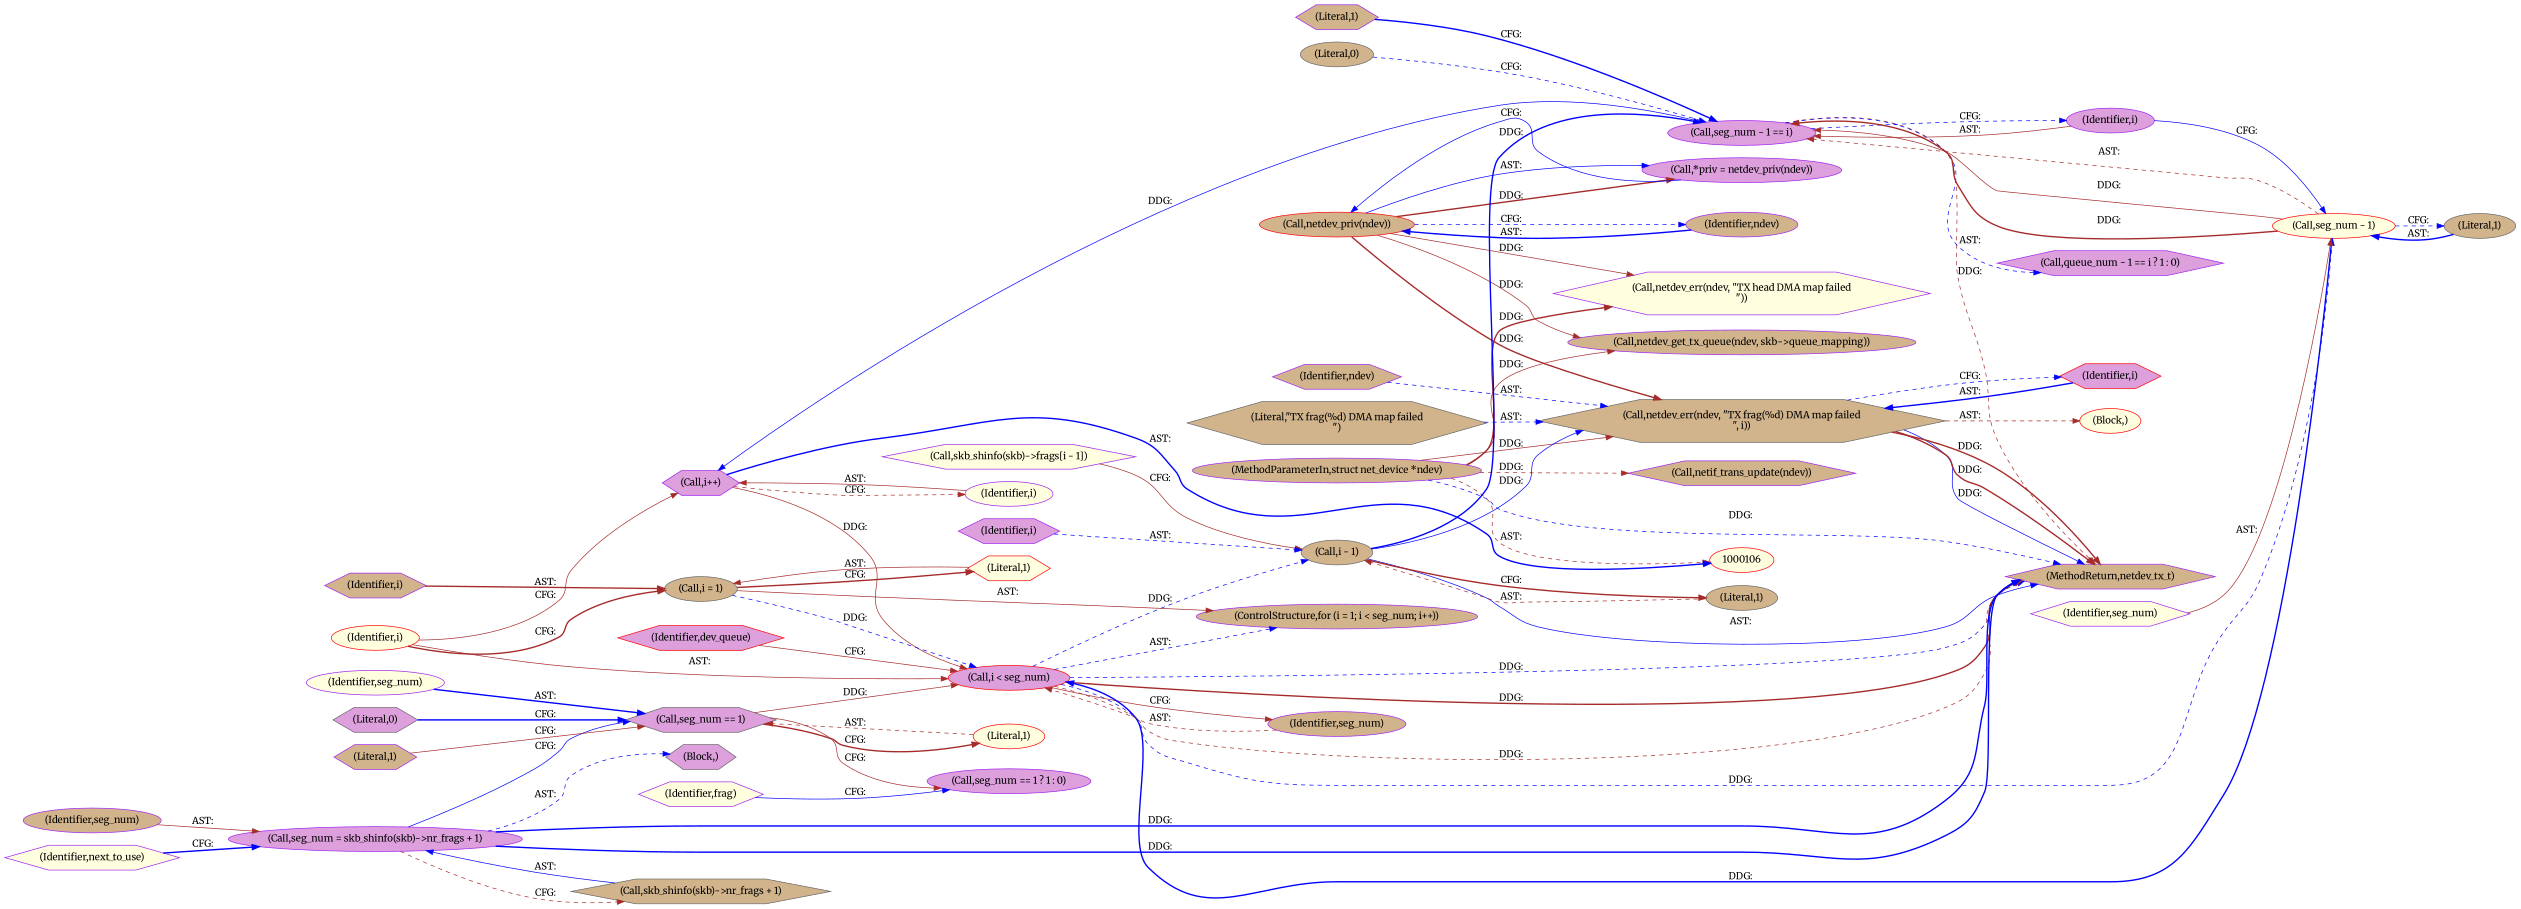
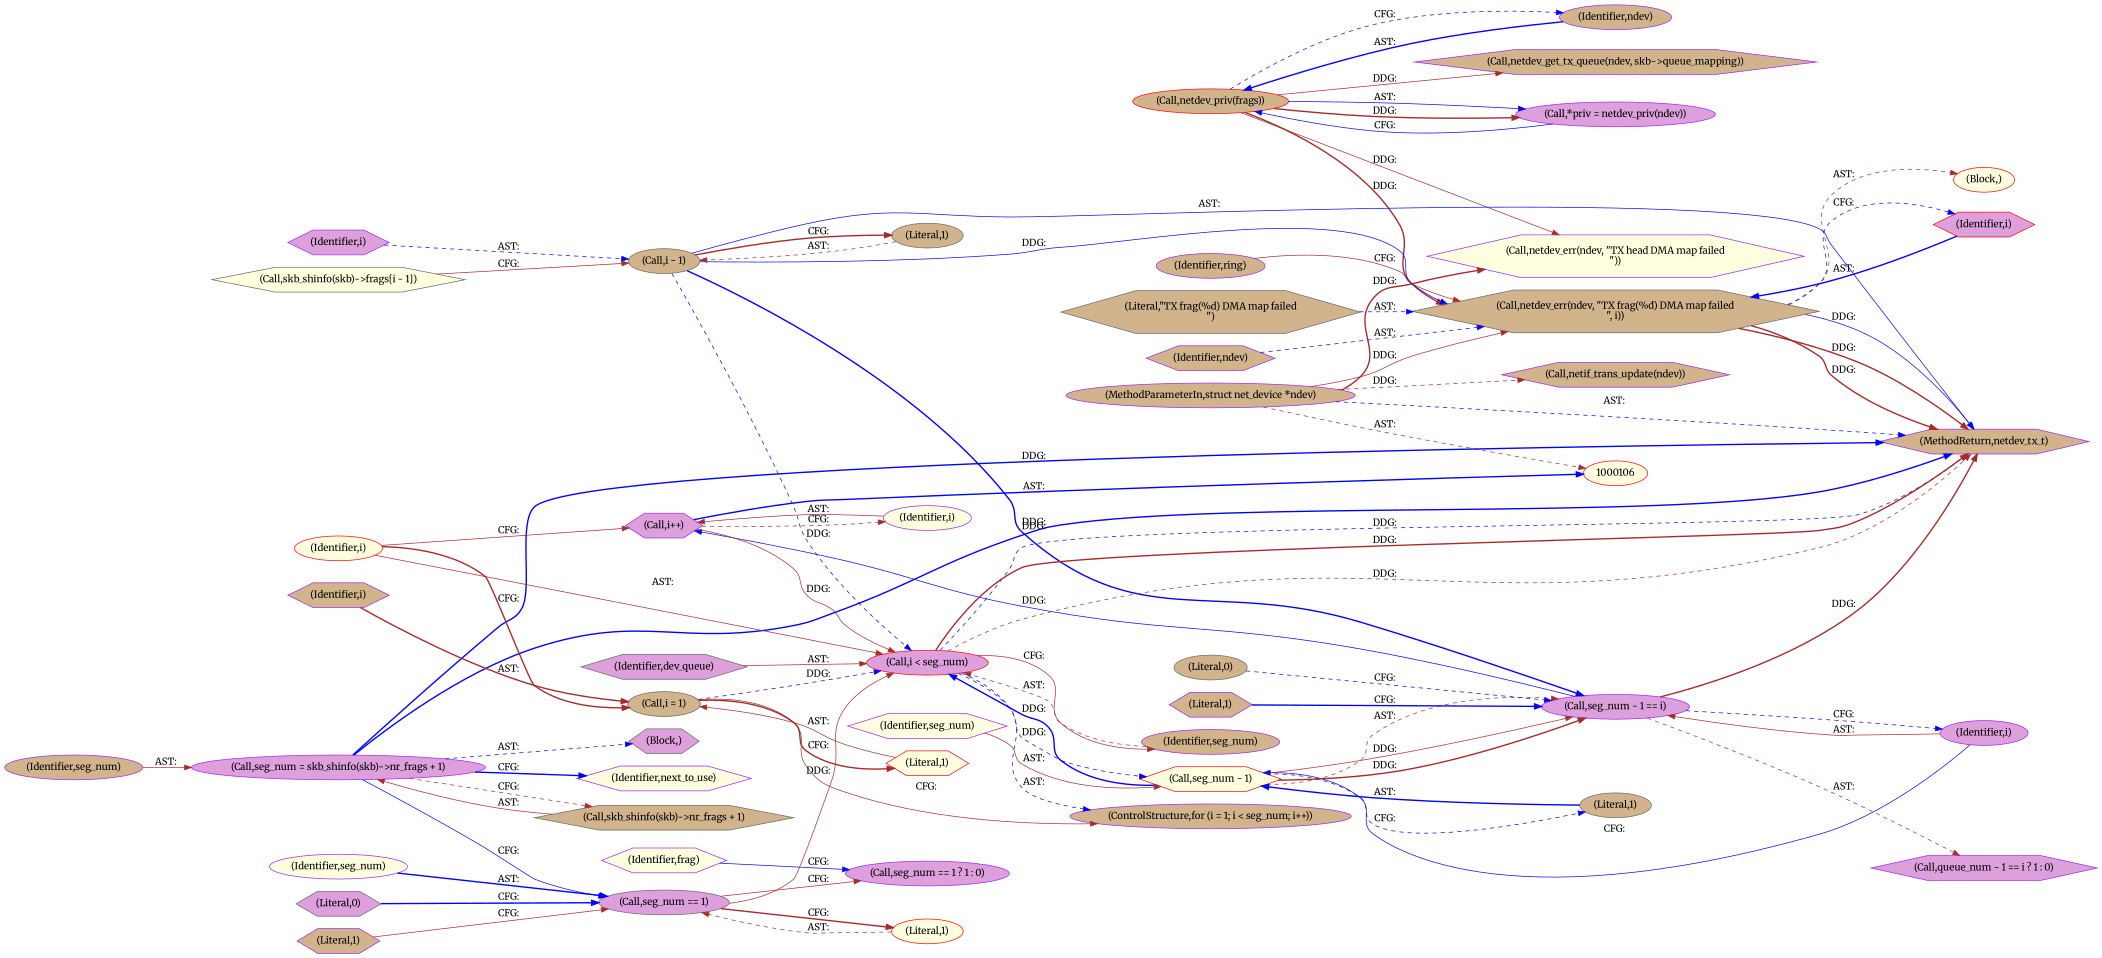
  digraph {
    fontname=Merriweather
    rankdir=LR
    node [color=purple fillcolor=tan fontname=Merriweather shape=ellipse style=filled]
    edge [color=brown fontname=Merriweather style=solid]
    n1 [color=gray40 label="(Call,netdev_err(ndev, \"TX frag(%d) DMA map failed\n\", i))" shape=hexagon]
    n2 [color=red fillcolor=lightyellow label="(Block,)"]
    n3 [label="(MethodReturn,netdev_tx_t)" shape=hexagon]
    n4 [color=red fillcolor=plum label="(Identifier,i)" shape=hexagon]
-   n5 [color=red label="(Call,netdev_priv(ndev))"]
-   n6 [label="(Call,netdev_get_tx_queue(ndev, skb->queue_mapping))"]
+   n5 [color=red label="(Call,netdev_priv(frags))"]
+   n6 [label="(Call,netdev_get_tx_queue(ndev, skb->queue_mapping))" shape=hexagon]
    n7 [fillcolor=plum label="(Call,*priv = netdev_priv(ndev))"]
    n8 [fillcolor=lightyellow label="(Call,netdev_err(ndev, \"TX head DMA map failed\n\"))" shape=hexagon]
    n9 [label="(Identifier,ndev)"]
    n10 [label="(MethodParameterIn,struct net_device *ndev)"]
    n11 [label="(Call,netif_trans_update(ndev))" shape=hexagon]
    1000106 [color=red fillcolor=lightyellow]
    n13 [color=gray40 label="(Call,i - 1)"]
    n14 [fillcolor=plum label="(Call,seg_num - 1 == i)"]
    n15 [color=gray40 label="(Literal,1)"]
    n16 [fillcolor=plum label="(Call,i++)" shape=hexagon]
    n17 [fillcolor=plum label="(Identifier,i)"]
    n18 [fillcolor=plum label="(Call,queue_num - 1 == i ? 1 : 0)" shape=hexagon]
-   n19 [fillcolor=lightyellow label="(Call,skb_shinfo(skb)->frags[i - 1])" shape=hexagon]
+   n19 [color=gray40 fillcolor=lightyellow label="(Call,skb_shinfo(skb)->frags[i - 1])" shape=hexagon]
    n20 [color=red fillcolor=plum label="(Call,i < seg_num)"]
-   n21 [color=red fillcolor=lightyellow label="(Call,seg_num - 1)"]
+   n21 [color=red fillcolor=lightyellow label="(Call,seg_num - 1)" shape=hexagon]
    n22 [label="(ControlStructure,for (i = 1; i < seg_num; i++))"]
    n23 [label="(Identifier,seg_num)"]
    n24 [color=gray40 label="(Literal,1)"]
    n25 [color=gray40 label="(Call,i = 1)"]
    n26 [color=red fillcolor=lightyellow label="(Literal,1)" shape=hexagon]
    n27 [fillcolor=lightyellow label="(Identifier,i)"]
-   n28 [color=gray40 fillcolor=plum label="(Call,seg_num == 1)" shape=hexagon]
+   n28 [color=gray40 fillcolor=plum label="(Call,seg_num == 1)"]
    n29 [color=red fillcolor=lightyellow label="(Literal,1)"]
    n30 [fillcolor=plum label="(Call,seg_num == 1 ? 1 : 0)"]
    n31 [fillcolor=plum label="(Call,seg_num = skb_shinfo(skb)->nr_frags + 1)"]
    n32 [color=gray40 label="(Call,skb_shinfo(skb)->nr_frags + 1)" shape=hexagon]
    n33 [color=gray40 fillcolor=plum label="(Block,)" shape=hexagon]
    n34 [fillcolor=lightyellow label="(Identifier,seg_num)" shape=hexagon]
    n35 [fillcolor=lightyellow label="(Identifier,frag)" shape=hexagon]
    n36 [label="(Identifier,i)" shape=hexagon]
    n37 [fillcolor=lightyellow label="(Identifier,seg_num)"]
    n38 [color=gray40 fillcolor=plum label="(Literal,0)" shape=hexagon]
    n39 [label="(Identifier,seg_num)"]
-   n40 [color=red fillcolor=plum label="(Identifier,dev_queue)" shape=hexagon]
+   n40 [color=gray40 fillcolor=plum label="(Identifier,dev_queue)" shape=hexagon]
    n41 [label="(Literal,1)" shape=hexagon]
    n42 [fillcolor=plum label="(Identifier,i)" shape=hexagon]
+   n43 [label="(Identifier,ring)"]
    n44 [label="(Literal,1)" shape=hexagon]
    n45 [color=red fillcolor=lightyellow label="(Identifier,i)"]
    n46 [color=gray40 label="(Literal,0)"]
    n47 [color=gray40 label="(Literal,\"TX frag(%d) DMA map failed\n\")" shape=hexagon]
    n48 [label="(Identifier,ndev)" shape=hexagon]
    n49 [fillcolor=lightyellow label="(Identifier,next_to_use)" shape=hexagon]
    n1 -> n2 [label="AST: " style=dashed]
    n1 -> n3 [color=blue label="DDG: "]
    n1 -> n3 [label="DDG: " style=bold]
    n1 -> n3 [label="DDG: " style=bold]
    n1 -> n4 [color=blue label="CFG: " style=dashed]
    n4 -> n1 [color=blue label="AST: " style=bold]
    n5 -> n1 [label="DDG: " style=bold]
    n5 -> n6 [label="DDG: "]
    n5 -> n7 [color=blue label="AST: "]
    n5 -> n7 [label="DDG: " style=bold]
    n5 -> n8 [label="DDG: "]
    n5 -> n9 [color=blue label="CFG: " style=dashed]
    n7 -> n5 [color=blue label="CFG: "]
    n9 -> n5 [color=blue label="AST: " style=bold]
    n10 -> n1 [label="DDG: "]
-   n10 -> n3 [color=blue label="DDG: " style=dashed]
-   n10 -> n6 [label="DDG: "]
+   n10 -> n3 [color=blue label="AST: " style=dashed]
    n10 -> n8 [label="DDG: " style=bold]
    n10 -> n11 [label="DDG: " style=dashed]
    n10 -> 1000106 [label="AST: " style=dashed]
    n13 -> n1 [color=blue label="DDG: "]
    n13 -> n3 [color=blue label="AST: "]
    n13 -> n14 [color=blue label="DDG: " style=bold]
    n13 -> n15 [label="CFG: " style=bold]
-   n14 -> n3 [label="DDG: " style=dashed]
+   n14 -> n3 [label="DDG: " style=bold]
    n14 -> n16 [color=blue label="DDG: "]
    n14 -> n17 [color=blue label="CFG: " style=dashed]
-   n14 -> n18 [color=blue label="AST: " style=dashed]
+   n14 -> n18 [label="AST: " style=dashed]
    n15 -> n13 [label="AST: " style=dashed]
    n16 -> 1000106 [color=blue label="AST: " style=bold]
    n16 -> n20 [label="DDG: "]
    n16 -> n27 [label="CFG: " style=dashed]
    n17 -> n14 [label="AST: "]
    n17 -> n21 [color=blue label="CFG: "]
    n19 -> n13 [label="CFG: "]
    n20 -> n3 [color=blue label="DDG: " style=dashed]
    n20 -> n3 [label="DDG: " style=bold]
    n20 -> n3 [label="DDG: " style=dashed]
-   n20 -> n13 [color=blue label="DDG: " style=dashed]
+   n13 -> n20 [color=blue label="DDG: " style=dashed]
    n20 -> n21 [color=blue label="DDG: " style=dashed]
    n20 -> n22 [color=blue label="AST: " style=dashed]
    n20 -> n23 [label="CFG: "]
    n21 -> n14 [label="AST: " style=dashed]
    n21 -> n14 [label="DDG: "]
    n21 -> n14 [label="DDG: " style=bold]
    n21 -> n20 [color=blue label="DDG: " style=bold]
    n21 -> n24 [color=blue label="CFG: " style=dashed]
    n23 -> n20 [label="AST: " style=dashed]
    n24 -> n21 [color=blue label="AST: " style=bold]
    n25 -> n20 [color=blue label="DDG: " style=dashed]
-   n25 -> n22 [label="AST: "]
+   n25 -> n22 [label="CFG: "]
    n25 -> n26 [label="CFG: " style=bold]
    n26 -> n25 [label="AST: "]
    n27 -> n16 [label="AST: "]
    n28 -> n20 [label="DDG: "]
    n28 -> n29 [label="CFG: " style=bold]
    n28 -> n30 [label="CFG: "]
    n29 -> n28 [label="AST: " style=dashed]
    n31 -> n3 [color=blue label="DDG: " style=bold]
    n31 -> n3 [color=blue label="DDG: " style=bold]
    n31 -> n28 [color=blue label="CFG: "]
    n31 -> n32 [label="CFG: " style=dashed]
    n31 -> n33 [color=blue label="AST: " style=dashed]
-   n32 -> n31 [color=blue label="AST: "]
+   n32 -> n31 [label="AST: "]
    n34 -> n21 [label="AST: "]
    n35 -> n30 [color=blue label="CFG: "]
    n36 -> n25 [label="AST: " style=bold]
    n37 -> n28 [color=blue label="AST: " style=bold]
    n38 -> n28 [color=blue label="CFG: " style=bold]
    n39 -> n31 [label="AST: "]
-   n40 -> n20 [label="CFG: "]
+   n40 -> n20 [label="AST: "]
    n41 -> n28 [label="CFG: "]
    n42 -> n13 [color=blue label="AST: " style=dashed]
+   n43 -> n1 [label="CFG: "]
    n44 -> n14 [color=blue label="CFG: " style=bold]
    n45 -> n16 [label="CFG: "]
    n45 -> n20 [label="AST: "]
    n45 -> n25 [label="CFG: " style=bold]
    n46 -> n14 [color=blue label="CFG: " style=dashed]
    n47 -> n1 [color=blue label="AST: " style=dashed]
    n48 -> n1 [color=blue label="AST: " style=dashed]
-   n49 -> n31 [color=blue label="CFG: " style=bold]
+   n31 -> n49 [color=blue label="CFG: " style=bold]
  }
